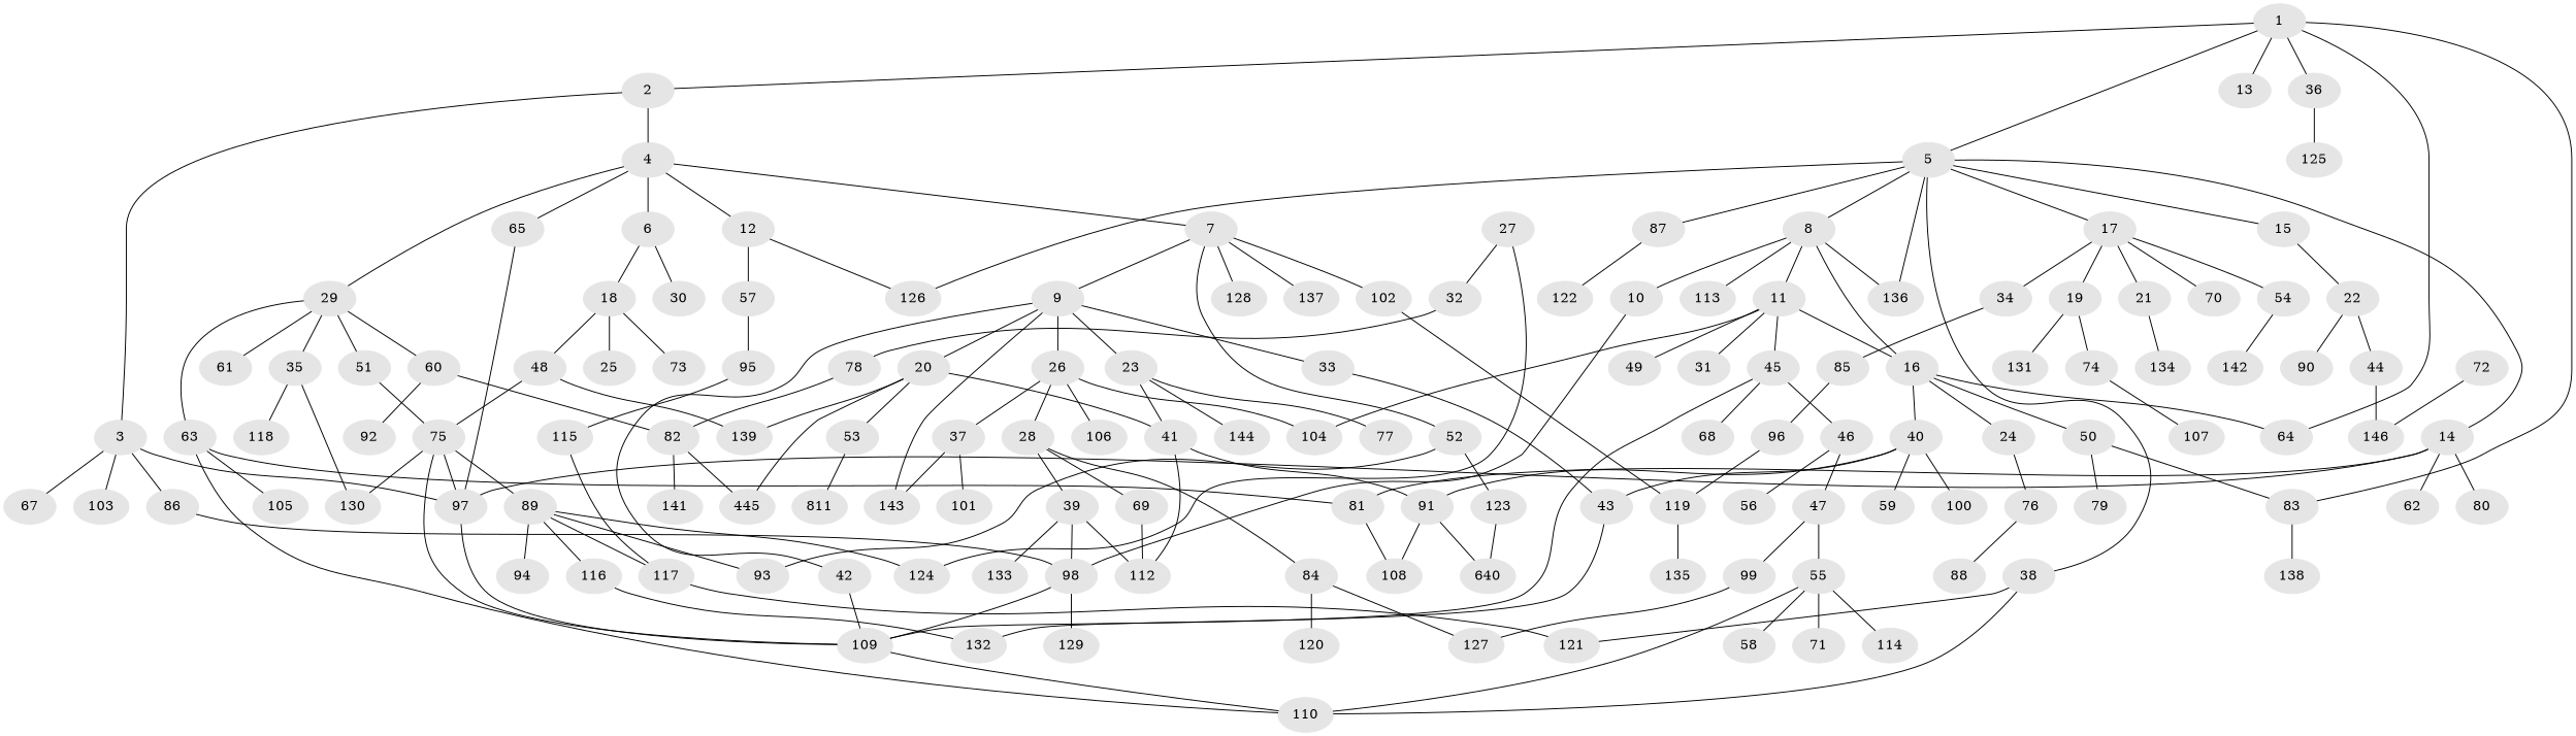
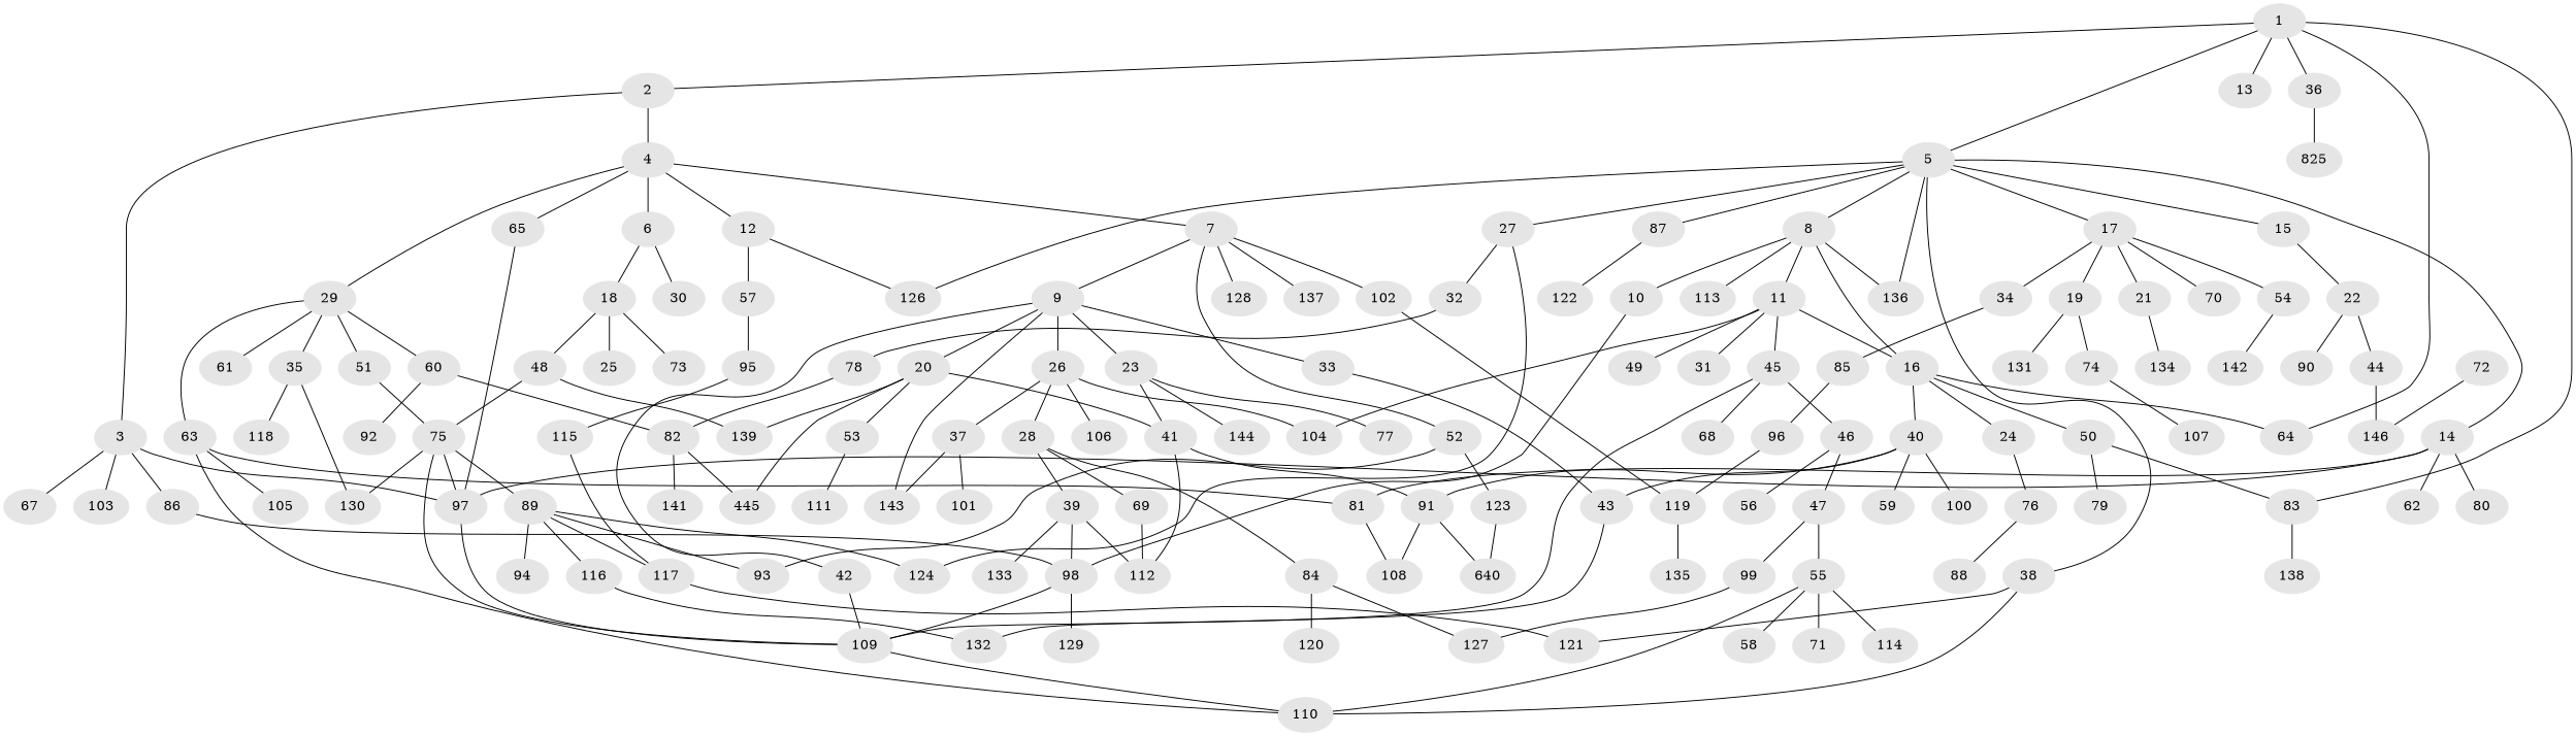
  graph {
    node [color=gray90 style=filled]
    1
    2
    5
    13
    36
    64
    83
    3
    4
    8
    14
    15
    17
    27
    38
    87
    126
    136
-   125
+   125 [label=825]
    138
    67
    86
    97
    103
    6
    7
    12
    29
    65
    98
    109
    18
    30
    9
    52
    102
    128
    137
    57
    35
    51
    60
    61
    63
    10
    11
    16
    113
    62
    80
    81
    22
    19
    21
    34
    54
    70
    32
    124
    110
    121
    122
    25
    48
    73
    20
    23
    26
    33
    42
    143
    93
    123
    119
    31
    45
    49
    104
    24
    40
    50
    41
    53
    139
    n85 [label=445]
    77
    144
    28
    37
    106
    43
    129
    46
    68
    95
    108
    44
    90
    76
    59
    91
    100
    79
    74
    131
    134
    85
    142
    75
    107
    112
-   111 [label=811]
+   111
    146
    88
    39
    69
    84
    101
    78
    133
    120
    127
    118
    130
    82
    92
    105
    132
    96
    n130 [label=640]
    47
    56
    55
    99
    58
    71
    114
    89
    115
    141
    72
    94
    116
    117
    135
    1 -- 2
    1 -- 5
    1 -- 13
    1 -- 36
    1 -- 64
    1 -- 83
    2 -- 3
    2 -- 4
    5 -- 8
    5 -- 14
    5 -- 15
    5 -- 17
+   5 -- 27
    5 -- 38
    5 -- 87
    5 -- 126
    5 -- 136
    36 -- 125
    83 -- 138
    3 -- 67
    3 -- 86
    3 -- 97
    3 -- 103
    4 -- 6
    4 -- 7
    4 -- 12
    4 -- 29
    4 -- 65
    8 -- 136
    8 -- 10
    8 -- 11
    8 -- 16
    8 -- 113
    14 -- 97
    14 -- 62
    14 -- 80
    14 -- 81
    15 -- 22
    17 -- 19
    17 -- 21
    17 -- 34
    17 -- 54
    17 -- 70
    27 -- 32
    27 -- 124
    38 -- 110
    38 -- 121
    87 -- 122
    86 -- 98
    97 -- 109
    6 -- 18
    6 -- 30
    7 -- 9
    7 -- 52
    7 -- 102
    7 -- 128
    7 -- 137
    12 -- 126
    12 -- 57
    29 -- 35
    29 -- 51
    29 -- 60
    29 -- 61
    29 -- 63
    65 -- 97
    98 -- 109
    98 -- 129
    109 -- 110
    18 -- 25
    18 -- 48
    18 -- 73
    9 -- 20
    9 -- 23
    9 -- 26
    9 -- 33
    9 -- 42
    9 -- 143
    52 -- 93
    52 -- 123
    102 -- 119
    57 -- 95
    35 -- 118
    35 -- 130
    51 -- 75
    60 -- 82
    60 -- 92
    63 -- 81
    63 -- 110
    63 -- 105
    10 -- 98
    11 -- 16
    11 -- 31
    11 -- 45
    11 -- 49
    11 -- 104
    16 -- 64
    16 -- 24
    16 -- 40
    16 -- 50
    81 -- 108
    22 -- 44
    22 -- 90
    19 -- 74
    19 -- 131
    21 -- 134
    34 -- 85
    54 -- 142
    32 -- 78
    48 -- 139
    48 -- 75
    20 -- 41
    20 -- 53
    20 -- 139
    20 -- n85
    23 -- 41
    23 -- 77
    23 -- 144
    26 -- 104
    26 -- 28
    26 -- 37
    26 -- 106
    33 -- 43
    42 -- 109
    123 -- n130
    119 -- 135
    45 -- 109
    45 -- 46
    45 -- 68
    24 -- 76
    40 -- 43
    40 -- 59
    40 -- 91
    40 -- 100
    50 -- 83
    50 -- 79
    41 -- 91
    41 -- 112
    53 -- 111
    28 -- 39
    28 -- 69
    28 -- 84
    37 -- 143
    37 -- 101
    43 -- 132
    46 -- 47
    46 -- 56
    95 -- 115
    44 -- 146
    76 -- 88
    91 -- 108
    91 -- n130
    74 -- 107
    85 -- 96
    75 -- 97
    75 -- 109
    75 -- 130
    75 -- 89
    39 -- 98
    39 -- 112
    39 -- 133
    69 -- 112
    84 -- 120
    84 -- 127
    78 -- 82
    82 -- n85
    82 -- 141
    96 -- 119
    47 -- 55
    47 -- 99
    55 -- 110
    55 -- 58
    55 -- 71
    55 -- 114
    99 -- 127
    89 -- 124
    89 -- 93
    89 -- 94
    89 -- 116
    89 -- 117
    115 -- 117
    72 -- 146
    116 -- 132
    117 -- 121
  }
